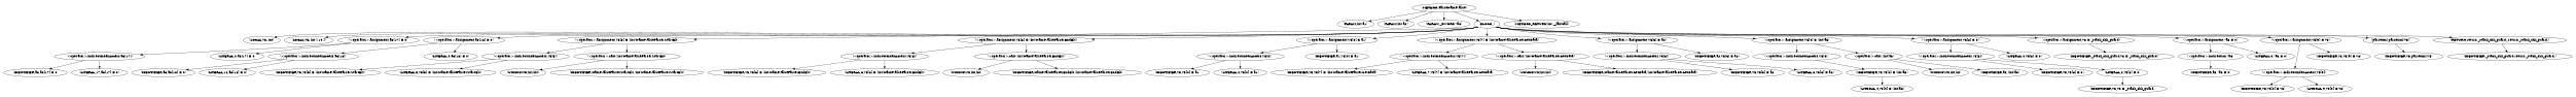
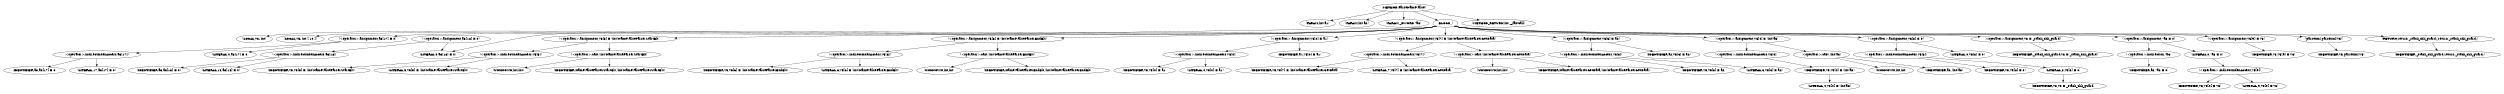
  digraph {
    n1 [label="(METHOD,ParseNameValue)"]
    n2 [label="(PARAM,int a1)"]
    n3 [label="(PARAM,int a2)"]
    n4 [label="(PARAM,_DWORD *a3)"]
    n5 [label="(BLOCK,,)"]
    n6 [label="(METHOD_RETURN,int __fastcall)"]
    n7 [label="(LOCAL,v3: int)"]
    n8 [label="(LOCAL,v5: int [ 10 ])"]
    n9 [label="(<operator>.assignment,a3[17] = 0)"]
    n10 [label="(<operator>.assignment,a3[18] = 0)"]
    n11 [label="(<operator>.assignment,v5[5] = (int)NameValueParserStartElt)"]
    n12 [label="(<operator>.assignment,v5[6] = (int)NameValueParserEndElt)"]
    n13 [label="(<operator>.assignment,v5[0] = a1)"]
    n14 [label="(<operator>.assignment,v5[7] = (int)NameValueParserGetData)"]
    n15 [label="(<operator>.assignment,v5[3] = a2)"]
    n16 [label="(<operator>.assignment,v5[4] = (int)a3)"]
    n17 [label="(<operator>.assignment,v5[8] = 0)"]
    n18 [label="(<operator>.assignment,v3 = _stack_chk_guard)"]
    n19 [label="(<operator>.assignment,*a3 = 0)"]
    n20 [label="(<operator>.assignment,v5[9] = v3)"]
    n21 [label="(parsexml,parsexml(v5))"]
    n22 [label="(RETURN,return _stack_chk_guard;,return _stack_chk_guard;)"]
    n23 [label="(<operator>.indirectIndexAccess,a3[17])"]
    n24 [label="(LITERAL,0,a3[17] = 0)"]
    n25 [label="(<operator>.indirectIndexAccess,a3[18])"]
    n26 [label="(LITERAL,0,a3[18] = 0)"]
    n27 [label="(<operator>.indirectIndexAccess,v5[5])"]
    n28 [label="(<operator>.cast,(int)NameValueParserStartElt)"]
    n29 [label="(<operator>.indirectIndexAccess,v5[6])"]
    n30 [label="(<operator>.cast,(int)NameValueParserEndElt)"]
    n31 [label="(<operator>.indirectIndexAccess,v5[0])"]
    n32 [label="(IDENTIFIER,a1,v5[0] = a1)"]
    n33 [label="(<operator>.indirectIndexAccess,v5[7])"]
    n34 [label="(<operator>.cast,(int)NameValueParserGetData)"]
    n35 [label="(<operator>.indirectIndexAccess,v5[3])"]
    n36 [label="(IDENTIFIER,a2,v5[3] = a2)"]
    n37 [label="(<operator>.indirectIndexAccess,v5[4])"]
    n38 [label="(<operator>.cast,(int)a3)"]
    n39 [label="(<operator>.indirectIndexAccess,v5[8])"]
    n40 [label="(LITERAL,0,v5[8] = 0)"]
    n41 [label="(IDENTIFIER,_stack_chk_guard,v3 = _stack_chk_guard)"]
    n42 [label="(<operator>.indirection,*a3)"]
    n43 [label="(LITERAL,0,*a3 = 0)"]
    n44 [label="(<operator>.indirectIndexAccess,v5[9])"]
    n45 [label="(IDENTIFIER,v3,v5[9] = v3)"]
    n46 [label="(IDENTIFIER,v5,parsexml(v5))"]
    n47 [label="(IDENTIFIER,_stack_chk_guard,return _stack_chk_guard;)"]
    n48 [label="(IDENTIFIER,a3,a3[17] = 0)"]
    n49 [label="(LITERAL,17,a3[17] = 0)"]
    n50 [label="(IDENTIFIER,a3,a3[18] = 0)"]
    n51 [label="(LITERAL,18,a3[18] = 0)"]
    n52 [label="(IDENTIFIER,v5,v5[5] = (int)NameValueParserStartElt)"]
    n53 [label="(LITERAL,5,v5[5] = (int)NameValueParserStartElt)"]
    n54 [label="(UNKNOWN,int,int)"]
    n55 [label="(IDENTIFIER,NameValueParserStartElt,(int)NameValueParserStartElt)"]
    n56 [label="(IDENTIFIER,v5,v5[6] = (int)NameValueParserEndElt)"]
    n57 [label="(LITERAL,6,v5[6] = (int)NameValueParserEndElt)"]
    n58 [label="(UNKNOWN,int,int)"]
    n59 [label="(IDENTIFIER,NameValueParserEndElt,(int)NameValueParserEndElt)"]
    n60 [label="(IDENTIFIER,v5,v5[0] = a1)"]
    n61 [label="(LITERAL,0,v5[0] = a1)"]
    n62 [label="(IDENTIFIER,v5,v5[7] = (int)NameValueParserGetData)"]
    n63 [label="(LITERAL,7,v5[7] = (int)NameValueParserGetData)"]
    n64 [label="(UNKNOWN,int,int)"]
    n65 [label="(IDENTIFIER,NameValueParserGetData,(int)NameValueParserGetData)"]
    n66 [label="(IDENTIFIER,v5,v5[3] = a2)"]
    n67 [label="(LITERAL,3,v5[3] = a2)"]
    n68 [label="(IDENTIFIER,v5,v5[4] = (int)a3)"]
    n69 [label="(UNKNOWN,int,int)"]
    n70 [label="(IDENTIFIER,a3,(int)a3)"]
    n71 [label="(LITERAL,4,v5[4] = (int)a3)"]
    n72 [label="(IDENTIFIER,v5,v5[8] = 0)"]
    n73 [label="(LITERAL,8,v5[8] = 0)"]
    n74 [label="(IDENTIFIER,v3,v3 = _stack_chk_guard)"]
    n75 [label="(IDENTIFIER,a3,*a3 = 0)"]
    n76 [label="(IDENTIFIER,v5,v5[9] = v3)"]
    n77 [label="(LITERAL,9,v5[9] = v3)"]
    n1 -> n2
    n1 -> n3
    n1 -> n4
    n1 -> n5
    n1 -> n6
    n5 -> n7
    n5 -> n8
    n5 -> n9
-   n5 -> n10
+   n5 -> n26
    n5 -> n11
    n5 -> n12
    n5 -> n13
    n5 -> n14
    n5 -> n15
    n5 -> n16
    n5 -> n17
    n5 -> n18
    n5 -> n19
    n5 -> n20
    n5 -> n21
    n5 -> n22
    n9 -> n23
    n9 -> n24
    n10 -> n25
    n10 -> n26
    n11 -> n27
    n11 -> n28
    n12 -> n29
    n12 -> n30
    n13 -> n31
    n13 -> n32
    n14 -> n33
    n14 -> n34
    n15 -> n35
    n15 -> n36
    n16 -> n37
    n16 -> n38
    n17 -> n39
    n17 -> n40
    n18 -> n41
    n19 -> n42
    n19 -> n43
-   n20 -> n44
+   n43 -> n44
    n20 -> n45
    n21 -> n46
    n22 -> n47
    n23 -> n48
    n23 -> n49
    n25 -> n50
    n25 -> n51
    n27 -> n52
    n27 -> n53
    n28 -> n54
    n28 -> n55
    n29 -> n56
    n29 -> n57
    n30 -> n58
    n30 -> n59
    n31 -> n60
    n31 -> n61
    n33 -> n62
    n33 -> n63
    n34 -> n64
    n34 -> n65
    n35 -> n66
    n35 -> n67
    n37 -> n68
    n38 -> n69
    n38 -> n70
    n39 -> n72
    n39 -> n73
    n42 -> n75
    n44 -> n76
    n44 -> n77
    n68 -> n71
    n73 -> n74
  }
